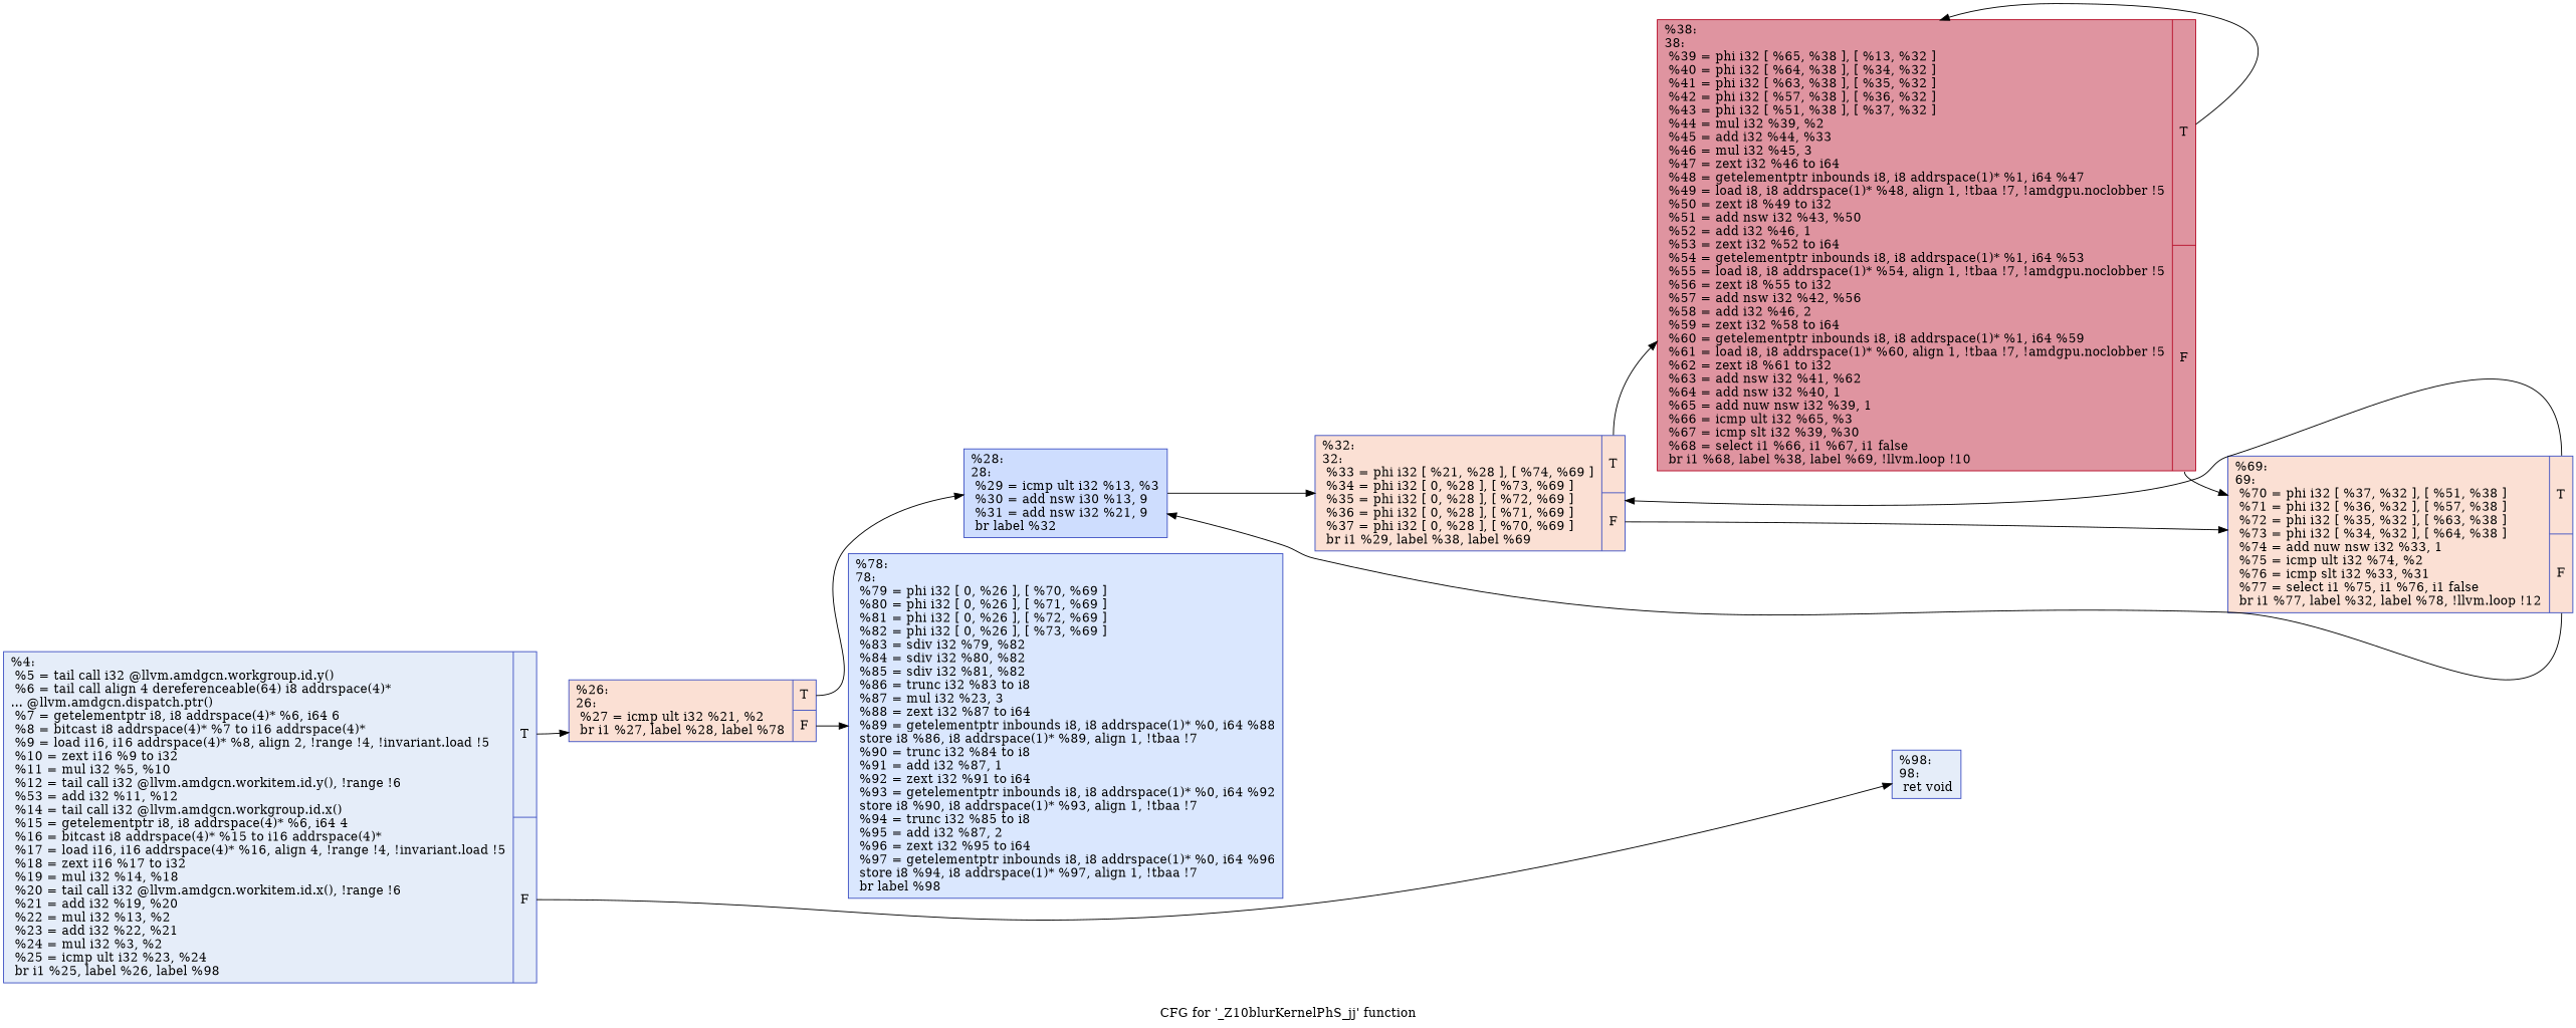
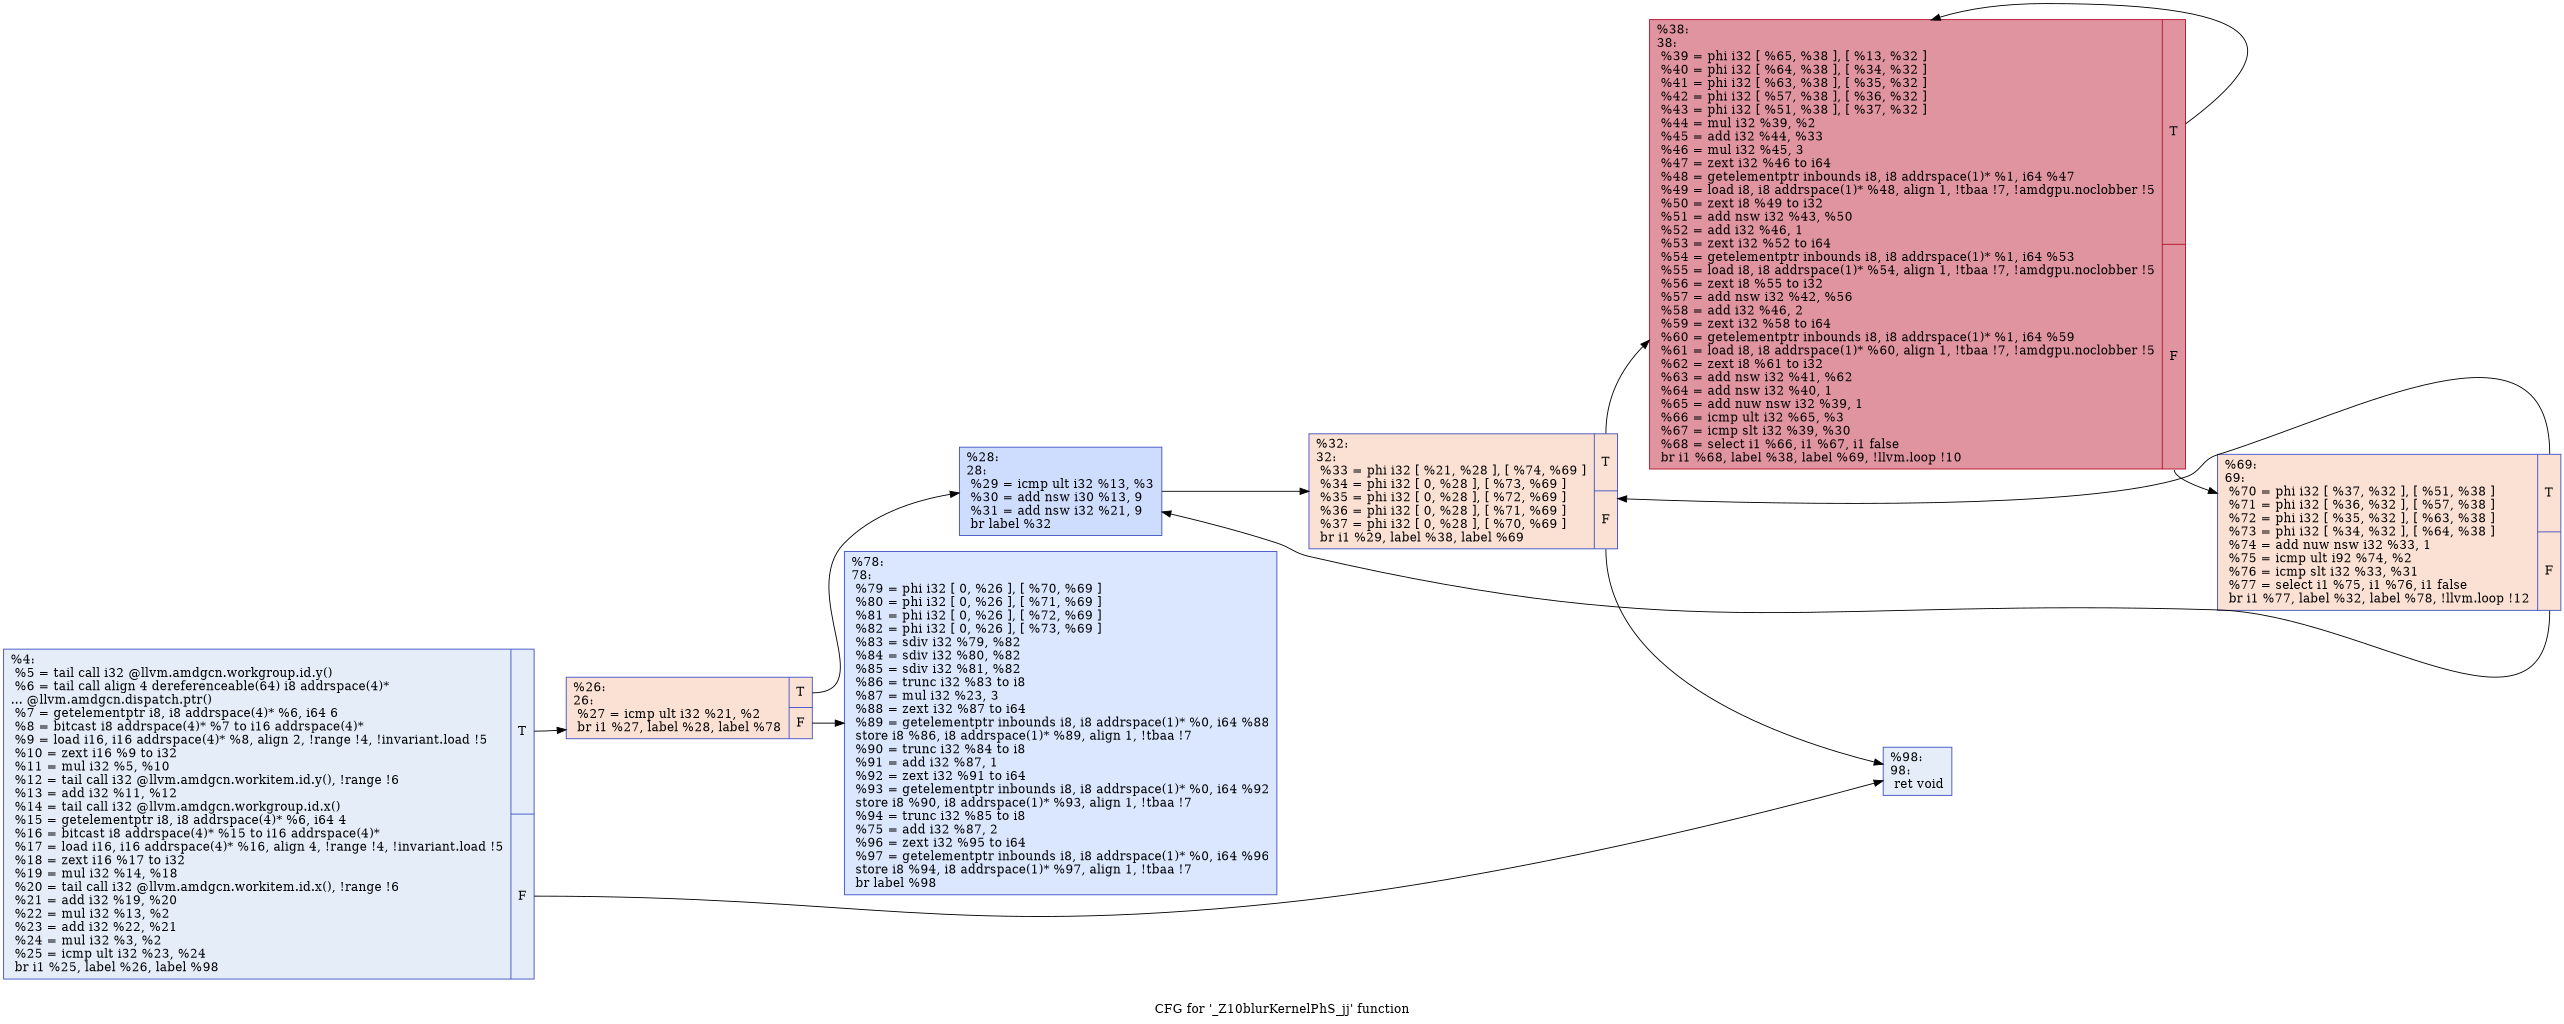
  digraph {
    label="CFG for '_Z10blurKernelPhS_jj' function"
    rankdir=LR
    node [color="#3d50c3ff" fillcolor="#f7b99e70" shape=record style=filled]
    edge [tailport=s0]
-   n1 [fillcolor="#c5d6f270" label="{%4:\l  %5 = tail call i32 @llvm.amdgcn.workgroup.id.y()\l  %6 = tail call align 4 dereferenceable(64) i8 addrspace(4)*\l... @llvm.amdgcn.dispatch.ptr()\l  %7 = getelementptr i8, i8 addrspace(4)* %6, i64 6\l  %8 = bitcast i8 addrspace(4)* %7 to i16 addrspace(4)*\l  %9 = load i16, i16 addrspace(4)* %8, align 2, !range !4, !invariant.load !5\l  %10 = zext i16 %9 to i32\l  %11 = mul i32 %5, %10\l  %12 = tail call i32 @llvm.amdgcn.workitem.id.y(), !range !6\l  %53 = add i32 %11, %12\l  %14 = tail call i32 @llvm.amdgcn.workgroup.id.x()\l  %15 = getelementptr i8, i8 addrspace(4)* %6, i64 4\l  %16 = bitcast i8 addrspace(4)* %15 to i16 addrspace(4)*\l  %17 = load i16, i16 addrspace(4)* %16, align 4, !range !4, !invariant.load !5\l  %18 = zext i16 %17 to i32\l  %19 = mul i32 %14, %18\l  %20 = tail call i32 @llvm.amdgcn.workitem.id.x(), !range !6\l  %21 = add i32 %19, %20\l  %22 = mul i32 %13, %2\l  %23 = add i32 %22, %21\l  %24 = mul i32 %3, %2\l  %25 = icmp ult i32 %23, %24\l  br i1 %25, label %26, label %98\l|{<s0>T|<s1>F}}"]
+   n1 [fillcolor="#c5d6f270" label="{%4:\l  %5 = tail call i32 @llvm.amdgcn.workgroup.id.y()\l  %6 = tail call align 4 dereferenceable(64) i8 addrspace(4)*\l... @llvm.amdgcn.dispatch.ptr()\l  %7 = getelementptr i8, i8 addrspace(4)* %6, i64 6\l  %8 = bitcast i8 addrspace(4)* %7 to i16 addrspace(4)*\l  %9 = load i16, i16 addrspace(4)* %8, align 2, !range !4, !invariant.load !5\l  %10 = zext i16 %9 to i32\l  %11 = mul i32 %5, %10\l  %12 = tail call i32 @llvm.amdgcn.workitem.id.y(), !range !6\l  %13 = add i32 %11, %12\l  %14 = tail call i32 @llvm.amdgcn.workgroup.id.x()\l  %15 = getelementptr i8, i8 addrspace(4)* %6, i64 4\l  %16 = bitcast i8 addrspace(4)* %15 to i16 addrspace(4)*\l  %17 = load i16, i16 addrspace(4)* %16, align 4, !range !4, !invariant.load !5\l  %18 = zext i16 %17 to i32\l  %19 = mul i32 %14, %18\l  %20 = tail call i32 @llvm.amdgcn.workitem.id.x(), !range !6\l  %21 = add i32 %19, %20\l  %22 = mul i32 %13, %2\l  %23 = add i32 %22, %21\l  %24 = mul i32 %3, %2\l  %25 = icmp ult i32 %23, %24\l  br i1 %25, label %26, label %98\l|{<s0>T|<s1>F}}"]
    n2 [label="{%26:\l26:                                               \l  %27 = icmp ult i32 %21, %2\l  br i1 %27, label %28, label %78\l|{<s0>T|<s1>F}}"]
    n3 [fillcolor="#c5d6f270" label="{%98:\l98:                                               \l  ret void\l}"]
    n4 [fillcolor="#8fb1fe70" label="{%28:\l28:                                               \l  %29 = icmp ult i32 %13, %3\l  %30 = add nsw i30 %13, 9\l  %31 = add nsw i32 %21, 9\l  br label %32\l}"]
-   n5 [fillcolor="#abc8fd70" label="{%78:\l78:                                               \l  %79 = phi i32 [ 0, %26 ], [ %70, %69 ]\l  %80 = phi i32 [ 0, %26 ], [ %71, %69 ]\l  %81 = phi i32 [ 0, %26 ], [ %72, %69 ]\l  %82 = phi i32 [ 0, %26 ], [ %73, %69 ]\l  %83 = sdiv i32 %79, %82\l  %84 = sdiv i32 %80, %82\l  %85 = sdiv i32 %81, %82\l  %86 = trunc i32 %83 to i8\l  %87 = mul i32 %23, 3\l  %88 = zext i32 %87 to i64\l  %89 = getelementptr inbounds i8, i8 addrspace(1)* %0, i64 %88\l  store i8 %86, i8 addrspace(1)* %89, align 1, !tbaa !7\l  %90 = trunc i32 %84 to i8\l  %91 = add i32 %87, 1\l  %92 = zext i32 %91 to i64\l  %93 = getelementptr inbounds i8, i8 addrspace(1)* %0, i64 %92\l  store i8 %90, i8 addrspace(1)* %93, align 1, !tbaa !7\l  %94 = trunc i32 %85 to i8\l  %95 = add i32 %87, 2\l  %96 = zext i32 %95 to i64\l  %97 = getelementptr inbounds i8, i8 addrspace(1)* %0, i64 %96\l  store i8 %94, i8 addrspace(1)* %97, align 1, !tbaa !7\l  br label %98\l}"]
+   n5 [fillcolor="#abc8fd70" label="{%78:\l78:                                               \l  %79 = phi i32 [ 0, %26 ], [ %70, %69 ]\l  %80 = phi i32 [ 0, %26 ], [ %71, %69 ]\l  %81 = phi i32 [ 0, %26 ], [ %72, %69 ]\l  %82 = phi i32 [ 0, %26 ], [ %73, %69 ]\l  %83 = sdiv i32 %79, %82\l  %84 = sdiv i32 %80, %82\l  %85 = sdiv i32 %81, %82\l  %86 = trunc i32 %83 to i8\l  %87 = mul i32 %23, 3\l  %88 = zext i32 %87 to i64\l  %89 = getelementptr inbounds i8, i8 addrspace(1)* %0, i64 %88\l  store i8 %86, i8 addrspace(1)* %89, align 1, !tbaa !7\l  %90 = trunc i32 %84 to i8\l  %91 = add i32 %87, 1\l  %92 = zext i32 %91 to i64\l  %93 = getelementptr inbounds i8, i8 addrspace(1)* %0, i64 %92\l  store i8 %90, i8 addrspace(1)* %93, align 1, !tbaa !7\l  %94 = trunc i32 %85 to i8\l  %75 = add i32 %87, 2\l  %96 = zext i32 %95 to i64\l  %97 = getelementptr inbounds i8, i8 addrspace(1)* %0, i64 %96\l  store i8 %94, i8 addrspace(1)* %97, align 1, !tbaa !7\l  br label %98\l}"]
    n6 [label="{%32:\l32:                                               \l  %33 = phi i32 [ %21, %28 ], [ %74, %69 ]\l  %34 = phi i32 [ 0, %28 ], [ %73, %69 ]\l  %35 = phi i32 [ 0, %28 ], [ %72, %69 ]\l  %36 = phi i32 [ 0, %28 ], [ %71, %69 ]\l  %37 = phi i32 [ 0, %28 ], [ %70, %69 ]\l  br i1 %29, label %38, label %69\l|{<s0>T|<s1>F}}"]
    n7 [color="#b70d28ff" fillcolor="#b70d2870" label="{%38:\l38:                                               \l  %39 = phi i32 [ %65, %38 ], [ %13, %32 ]\l  %40 = phi i32 [ %64, %38 ], [ %34, %32 ]\l  %41 = phi i32 [ %63, %38 ], [ %35, %32 ]\l  %42 = phi i32 [ %57, %38 ], [ %36, %32 ]\l  %43 = phi i32 [ %51, %38 ], [ %37, %32 ]\l  %44 = mul i32 %39, %2\l  %45 = add i32 %44, %33\l  %46 = mul i32 %45, 3\l  %47 = zext i32 %46 to i64\l  %48 = getelementptr inbounds i8, i8 addrspace(1)* %1, i64 %47\l  %49 = load i8, i8 addrspace(1)* %48, align 1, !tbaa !7, !amdgpu.noclobber !5\l  %50 = zext i8 %49 to i32\l  %51 = add nsw i32 %43, %50\l  %52 = add i32 %46, 1\l  %53 = zext i32 %52 to i64\l  %54 = getelementptr inbounds i8, i8 addrspace(1)* %1, i64 %53\l  %55 = load i8, i8 addrspace(1)* %54, align 1, !tbaa !7, !amdgpu.noclobber !5\l  %56 = zext i8 %55 to i32\l  %57 = add nsw i32 %42, %56\l  %58 = add i32 %46, 2\l  %59 = zext i32 %58 to i64\l  %60 = getelementptr inbounds i8, i8 addrspace(1)* %1, i64 %59\l  %61 = load i8, i8 addrspace(1)* %60, align 1, !tbaa !7, !amdgpu.noclobber !5\l  %62 = zext i8 %61 to i32\l  %63 = add nsw i32 %41, %62\l  %64 = add nsw i32 %40, 1\l  %65 = add nuw nsw i32 %39, 1\l  %66 = icmp ult i32 %65, %3\l  %67 = icmp slt i32 %39, %30\l  %68 = select i1 %66, i1 %67, i1 false\l  br i1 %68, label %38, label %69, !llvm.loop !10\l|{<s0>T|<s1>F}}"]
-   n8 [label="{%69:\l69:                                               \l  %70 = phi i32 [ %37, %32 ], [ %51, %38 ]\l  %71 = phi i32 [ %36, %32 ], [ %57, %38 ]\l  %72 = phi i32 [ %35, %32 ], [ %63, %38 ]\l  %73 = phi i32 [ %34, %32 ], [ %64, %38 ]\l  %74 = add nuw nsw i32 %33, 1\l  %75 = icmp ult i32 %74, %2\l  %76 = icmp slt i32 %33, %31\l  %77 = select i1 %75, i1 %76, i1 false\l  br i1 %77, label %32, label %78, !llvm.loop !12\l|{<s0>T|<s1>F}}"]
+   n8 [label="{%69:\l69:                                               \l  %70 = phi i32 [ %37, %32 ], [ %51, %38 ]\l  %71 = phi i32 [ %36, %32 ], [ %57, %38 ]\l  %72 = phi i32 [ %35, %32 ], [ %63, %38 ]\l  %73 = phi i32 [ %34, %32 ], [ %64, %38 ]\l  %74 = add nuw nsw i32 %33, 1\l  %75 = icmp ult i92 %74, %2\l  %76 = icmp slt i32 %33, %31\l  %77 = select i1 %75, i1 %76, i1 false\l  br i1 %77, label %32, label %78, !llvm.loop !12\l|{<s0>T|<s1>F}}"]
    n1 -> n2
    n1 -> n3 [tailport=s1]
    n2 -> n4
    n2 -> n5 [tailport=s1]
    n4 -> n6
    n6 -> n7
-   n6 -> n8 [tailport=s1]
+   n6 -> n3 [tailport=s1]
    n7 -> n7
    n7 -> n8 [tailport=s1]
    n8 -> n4 [tailport=s1]
    n8 -> n6
  }
